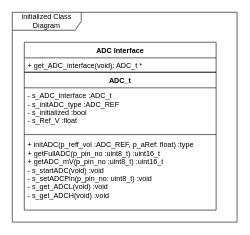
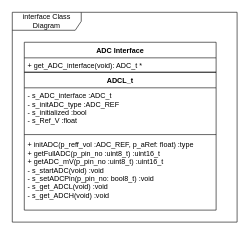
  <mxCell id="0" />
  <mxCell id="1" parent="0" />
- <mxCell id="2" value="initialized Class Diagram" style="shape=umlFrame;whiteSpace=wrap;html=1;width=115;height=30;" vertex="1" parent="1"><mxGeometry x="20" y="20" width="375" height="350" as="geometry" /></mxCell>
- <mxCell id="3" value="ADC_t" style="swimlane;fontStyle=1;align=center;verticalAlign=top;childLayout=stackLayout;horizontal=1;startSize=26;horizontalStack=0;resizeParent=1;resizeParentMax=0;resizeLast=0;collapsible=1;marginBottom=0;" vertex="1" parent="1"><mxGeometry x="40" y="120" width="320" height="230" as="geometry" /></mxCell>
+ <mxCell id="2" value="interface Class Diagram" style="shape=umlFrame;whiteSpace=wrap;html=1;width=115;height=30;" vertex="1" parent="1"><mxGeometry x="20" y="20" width="375" height="350" as="geometry" /></mxCell>
+ <mxCell id="3" value="ADCL_t" style="swimlane;fontStyle=1;align=center;verticalAlign=top;childLayout=stackLayout;horizontal=1;startSize=26;horizontalStack=0;resizeParent=1;resizeParentMax=0;resizeLast=0;collapsible=1;marginBottom=0;" vertex="1" parent="1"><mxGeometry x="40" y="120" width="320" height="230" as="geometry" /></mxCell>
  <mxCell id="4" value="- s_ADC_interface :ADC_t&#10;- s_initADC_type :ADC_REF&#10;- s_initialized :bool&#10;- s_Ref_V :float&#10;&#10;&#10;" style="text;strokeColor=none;fillColor=none;align=left;verticalAlign=top;spacingLeft=4;spacingRight=4;overflow=hidden;rotatable=0;points=[[0,0.5],[1,0.5]];portConstraint=eastwest;" vertex="1" parent="3"><mxGeometry y="26" width="320" height="74" as="geometry" /></mxCell>
  <mxCell id="5" value="" style="line;strokeWidth=1;fillColor=none;align=left;verticalAlign=middle;spacingTop=-1;spacingLeft=3;spacingRight=3;rotatable=0;labelPosition=right;points=[];portConstraint=eastwest;" vertex="1" parent="3"><mxGeometry y="100" width="320" height="8" as="geometry" /></mxCell>
- <mxCell id="6" value="+ initADC(p_reff_vol :ADC_REF, p_aRef: float) :type&#10;+ getFullADC(p_pin_no :uint8_t) :uint16_t&#10;+ getADC_mV(p_pin_no :uint8_t) :uint16_t&#10;- s_startADC(void) :void&#10;- s_setADCPin(p_pin_no: uint8_t) :void&#10;- s_get_ADCL(void) :void&#10;- s_get_ADCH(void) :void" style="text;strokeColor=none;fillColor=none;align=left;verticalAlign=top;spacingLeft=4;spacingRight=4;overflow=hidden;rotatable=0;points=[[0,0.5],[1,0.5]];portConstraint=eastwest;" vertex="1" parent="3"><mxGeometry y="108" width="320" height="122" as="geometry" /></mxCell>
+ <mxCell id="6" value="+ initADC(p_reff_vol :ADC_REF, p_aRef: float) :type&#10;+ getFullADC(p_pin_no :uint8_t) :uint16_t&#10;+ getADC_mV(p_pin_no :uint8_t) :uint16_t&#10;- s_startADC(void) :void&#10;- s_setADCPin(p_pin_no: bool8_t) :void&#10;- s_get_ADCL(void) :void&#10;- s_get_ADCH(void) :void" style="text;strokeColor=none;fillColor=none;align=left;verticalAlign=top;spacingLeft=4;spacingRight=4;overflow=hidden;rotatable=0;points=[[0,0.5],[1,0.5]];portConstraint=eastwest;" vertex="1" parent="3"><mxGeometry y="108" width="320" height="122" as="geometry" /></mxCell>
  <mxCell id="7" value="ADC Interface" style="swimlane;fontStyle=1;childLayout=stackLayout;horizontal=1;startSize=26;fillColor=none;horizontalStack=0;resizeParent=1;resizeParentMax=0;resizeLast=0;collapsible=1;marginBottom=0;" vertex="1" parent="1"><mxGeometry x="40" y="70" width="320" height="50" as="geometry" /></mxCell>
  <mxCell id="8" value="+ get_ADC_interface(void): ADC_t *" style="text;strokeColor=none;fillColor=none;align=left;verticalAlign=top;spacingLeft=4;spacingRight=4;overflow=hidden;rotatable=0;points=[[0,0.5],[1,0.5]];portConstraint=eastwest;" vertex="1" parent="7"><mxGeometry y="26" width="320" height="24" as="geometry" /></mxCell>
